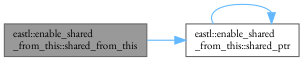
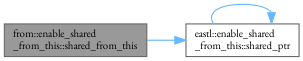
  digraph {
    rankdir=LR
    fontname="EB Garamond"
    node [fontname="EB Garamond" fontsize=10 shape=box style=filled]
    edge [color=steelblue1 fontname="EB Garamond" fontsize=10 labelfontname=Helvetica labelfontsize=10 style=solid]
-   n1 [color=gray40 fillcolor=grey60 fontcolor=black height=0.2 label="eastl::enable_shared\l_from_this::shared_from_this" width=0.4]
+   n1 [color=gray40 fillcolor=grey60 fontcolor=black height=0.2 label="from::enable_shared\l_from_this::shared_from_this" width=0.4]
    n2 [color=grey40 fillcolor=white height=0.2 label="eastl::enable_shared\l_from_this::shared_ptr" width=0.4]
    n1 -> n2
    n2 -> n2
  }
